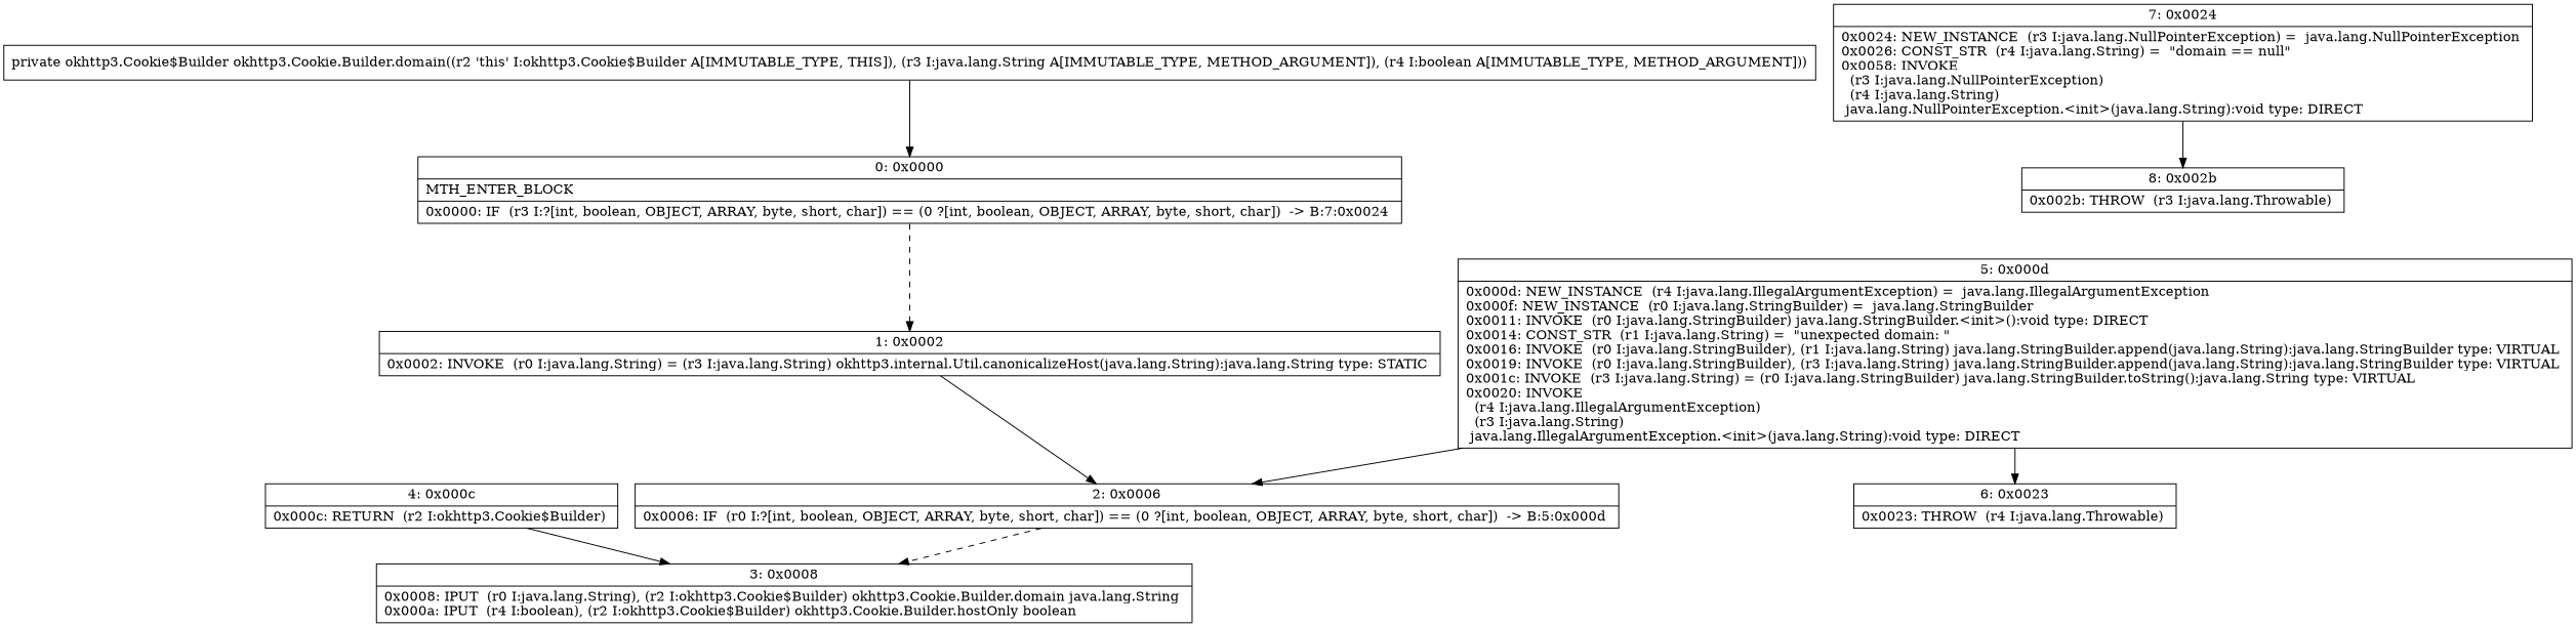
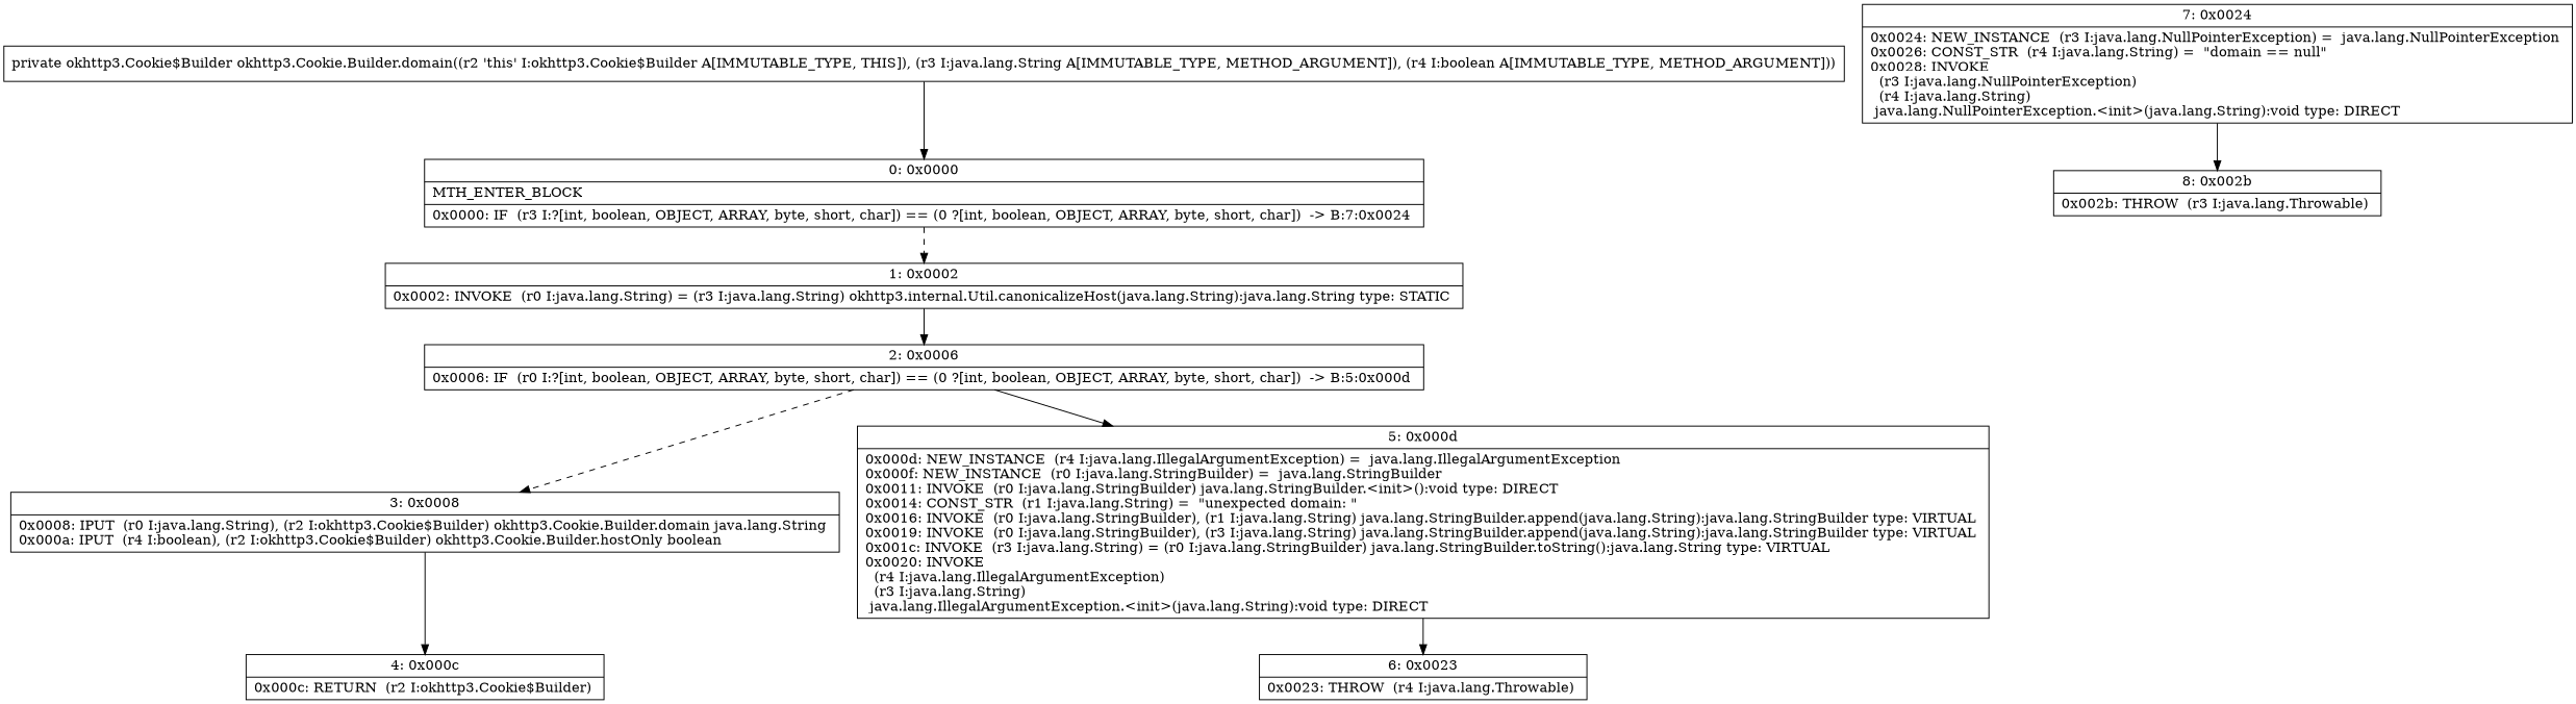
  digraph {
    node [shape=record]
    n1 [label="{0\:\ 0x0000|MTH_ENTER_BLOCK\l|0x0000: IF  (r3 I:?[int, boolean, OBJECT, ARRAY, byte, short, char]) == (0 ?[int, boolean, OBJECT, ARRAY, byte, short, char])  \-\> B:7:0x0024 \l}"]
    n2 [label="{1\:\ 0x0002|0x0002: INVOKE  (r0 I:java.lang.String) = (r3 I:java.lang.String) okhttp3.internal.Util.canonicalizeHost(java.lang.String):java.lang.String type: STATIC \l}"]
    n3 [label="{2\:\ 0x0006|0x0006: IF  (r0 I:?[int, boolean, OBJECT, ARRAY, byte, short, char]) == (0 ?[int, boolean, OBJECT, ARRAY, byte, short, char])  \-\> B:5:0x000d \l}"]
-   n4 [label="{7\:\ 0x0024|0x0024: NEW_INSTANCE  (r3 I:java.lang.NullPointerException) =  java.lang.NullPointerException \l0x0026: CONST_STR  (r4 I:java.lang.String) =  \"domain == null\" \l0x0058: INVOKE  \l  (r3 I:java.lang.NullPointerException)\l  (r4 I:java.lang.String)\l java.lang.NullPointerException.\<init\>(java.lang.String):void type: DIRECT \l}"]
+   n4 [label="{7\:\ 0x0024|0x0024: NEW_INSTANCE  (r3 I:java.lang.NullPointerException) =  java.lang.NullPointerException \l0x0026: CONST_STR  (r4 I:java.lang.String) =  \"domain == null\" \l0x0028: INVOKE  \l  (r3 I:java.lang.NullPointerException)\l  (r4 I:java.lang.String)\l java.lang.NullPointerException.\<init\>(java.lang.String):void type: DIRECT \l}"]
    n5 [label="{8\:\ 0x002b|0x002b: THROW  (r3 I:java.lang.Throwable) \l}"]
    n6 [label="{3\:\ 0x0008|0x0008: IPUT  (r0 I:java.lang.String), (r2 I:okhttp3.Cookie$Builder) okhttp3.Cookie.Builder.domain java.lang.String \l0x000a: IPUT  (r4 I:boolean), (r2 I:okhttp3.Cookie$Builder) okhttp3.Cookie.Builder.hostOnly boolean \l}"]
    n7 [label="{5\:\ 0x000d|0x000d: NEW_INSTANCE  (r4 I:java.lang.IllegalArgumentException) =  java.lang.IllegalArgumentException \l0x000f: NEW_INSTANCE  (r0 I:java.lang.StringBuilder) =  java.lang.StringBuilder \l0x0011: INVOKE  (r0 I:java.lang.StringBuilder) java.lang.StringBuilder.\<init\>():void type: DIRECT \l0x0014: CONST_STR  (r1 I:java.lang.String) =  \"unexpected domain: \" \l0x0016: INVOKE  (r0 I:java.lang.StringBuilder), (r1 I:java.lang.String) java.lang.StringBuilder.append(java.lang.String):java.lang.StringBuilder type: VIRTUAL \l0x0019: INVOKE  (r0 I:java.lang.StringBuilder), (r3 I:java.lang.String) java.lang.StringBuilder.append(java.lang.String):java.lang.StringBuilder type: VIRTUAL \l0x001c: INVOKE  (r3 I:java.lang.String) = (r0 I:java.lang.StringBuilder) java.lang.StringBuilder.toString():java.lang.String type: VIRTUAL \l0x0020: INVOKE  \l  (r4 I:java.lang.IllegalArgumentException)\l  (r3 I:java.lang.String)\l java.lang.IllegalArgumentException.\<init\>(java.lang.String):void type: DIRECT \l}"]
    n8 [label="{4\:\ 0x000c|0x000c: RETURN  (r2 I:okhttp3.Cookie$Builder) \l}"]
    n9 [label="{6\:\ 0x0023|0x0023: THROW  (r4 I:java.lang.Throwable) \l}"]
    n10 [label="{private okhttp3.Cookie$Builder okhttp3.Cookie.Builder.domain((r2 'this' I:okhttp3.Cookie$Builder A[IMMUTABLE_TYPE, THIS]), (r3 I:java.lang.String A[IMMUTABLE_TYPE, METHOD_ARGUMENT]), (r4 I:boolean A[IMMUTABLE_TYPE, METHOD_ARGUMENT])) }"]
    n1 -> n2 [style=dashed]
    n2 -> n3
    n3 -> n6 [style=dashed]
-   n7 -> n3
+   n3 -> n7
    n4 -> n5
-   n8 -> n6
+   n6 -> n8
    n7 -> n9
    n10 -> n1
  }
